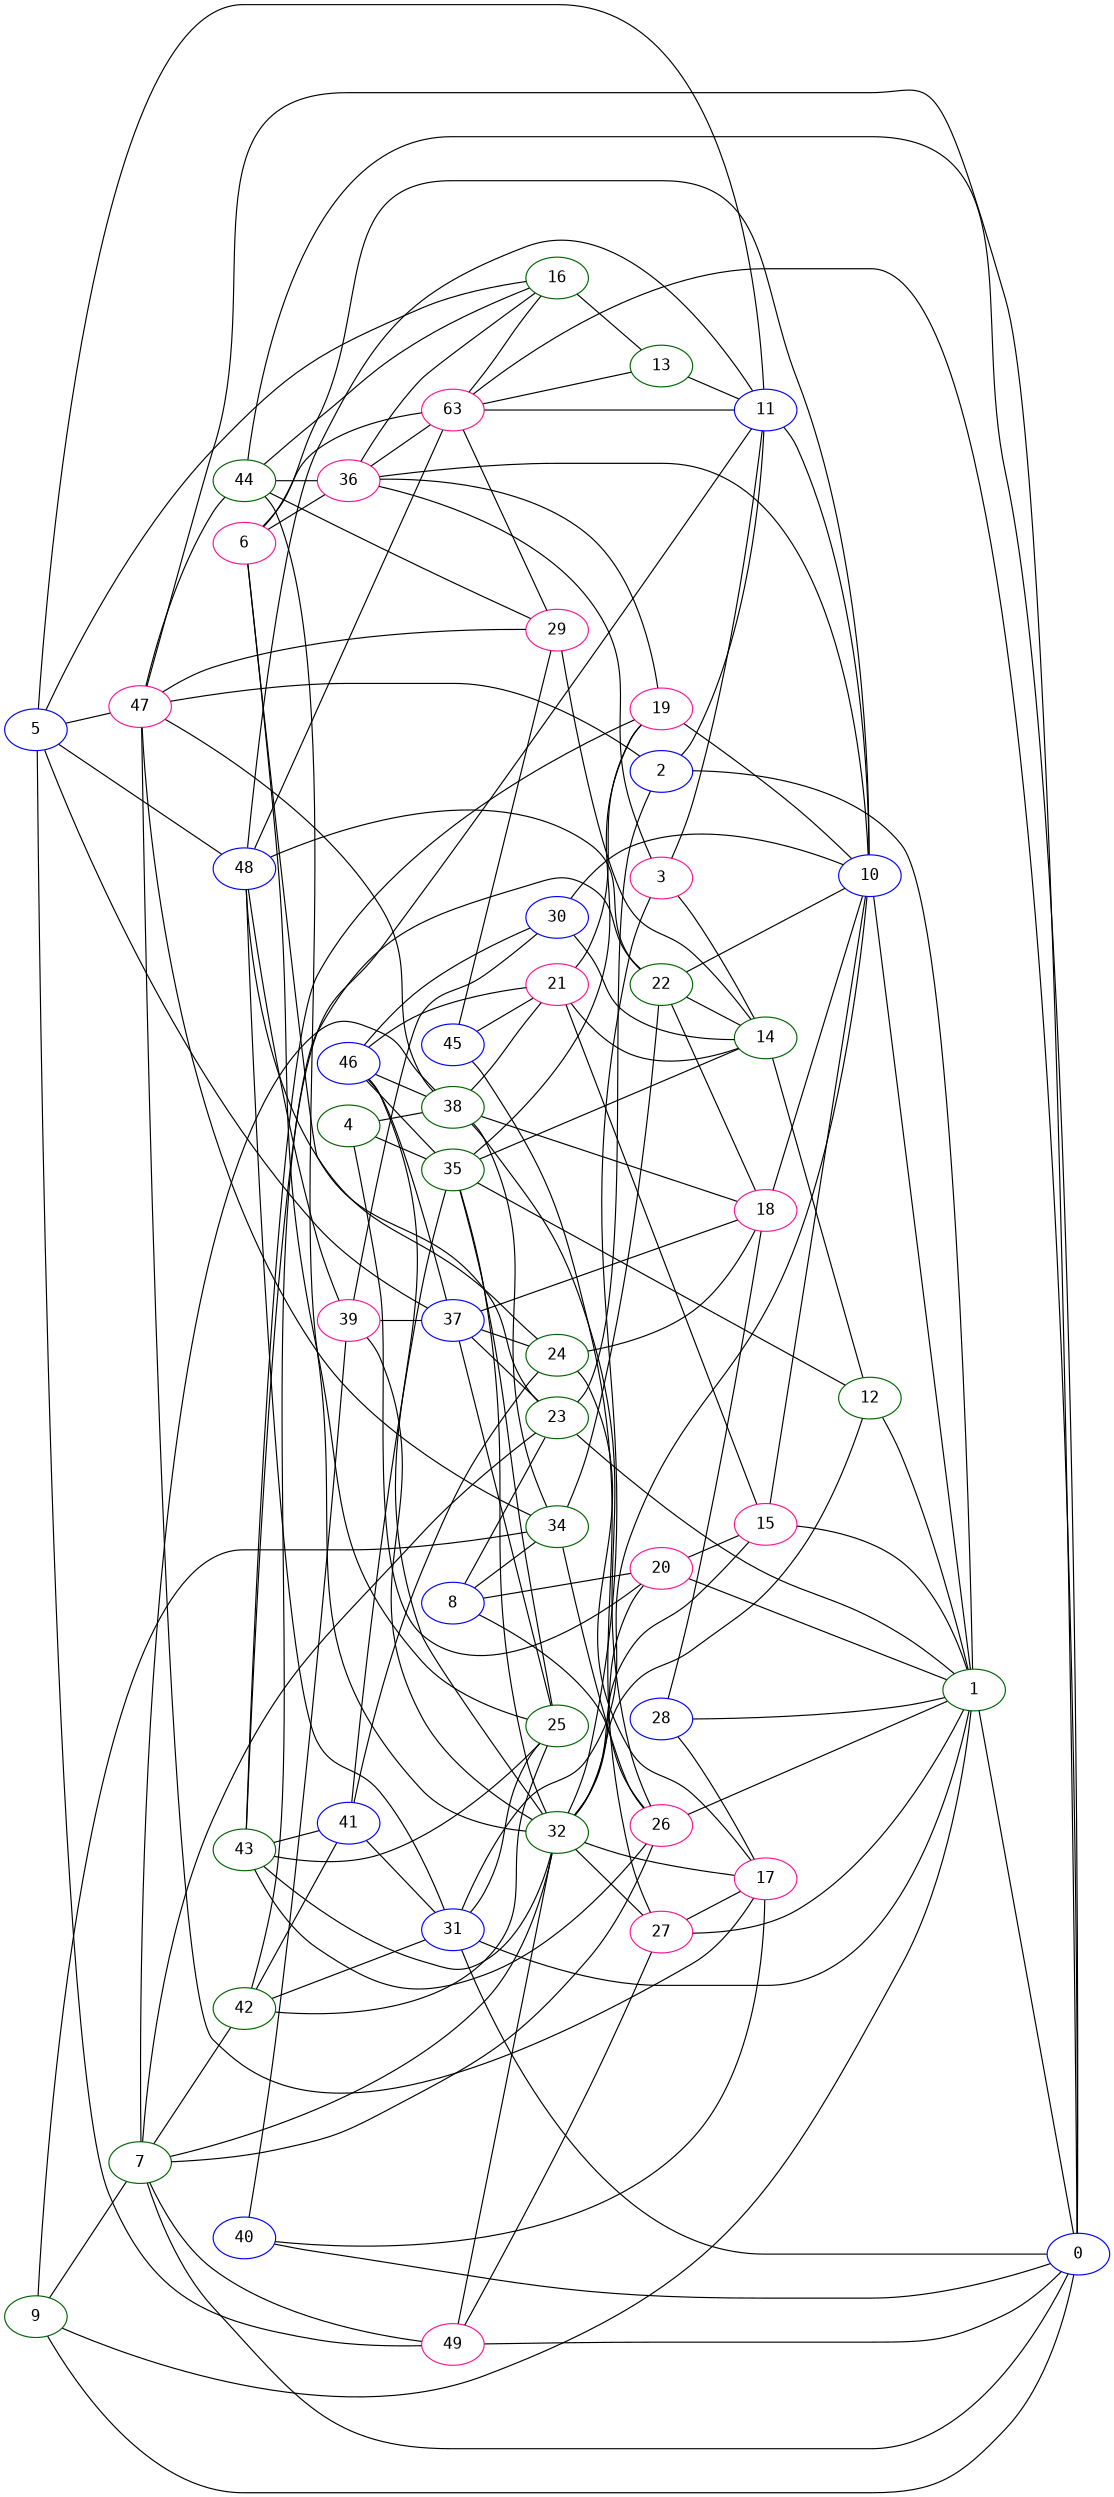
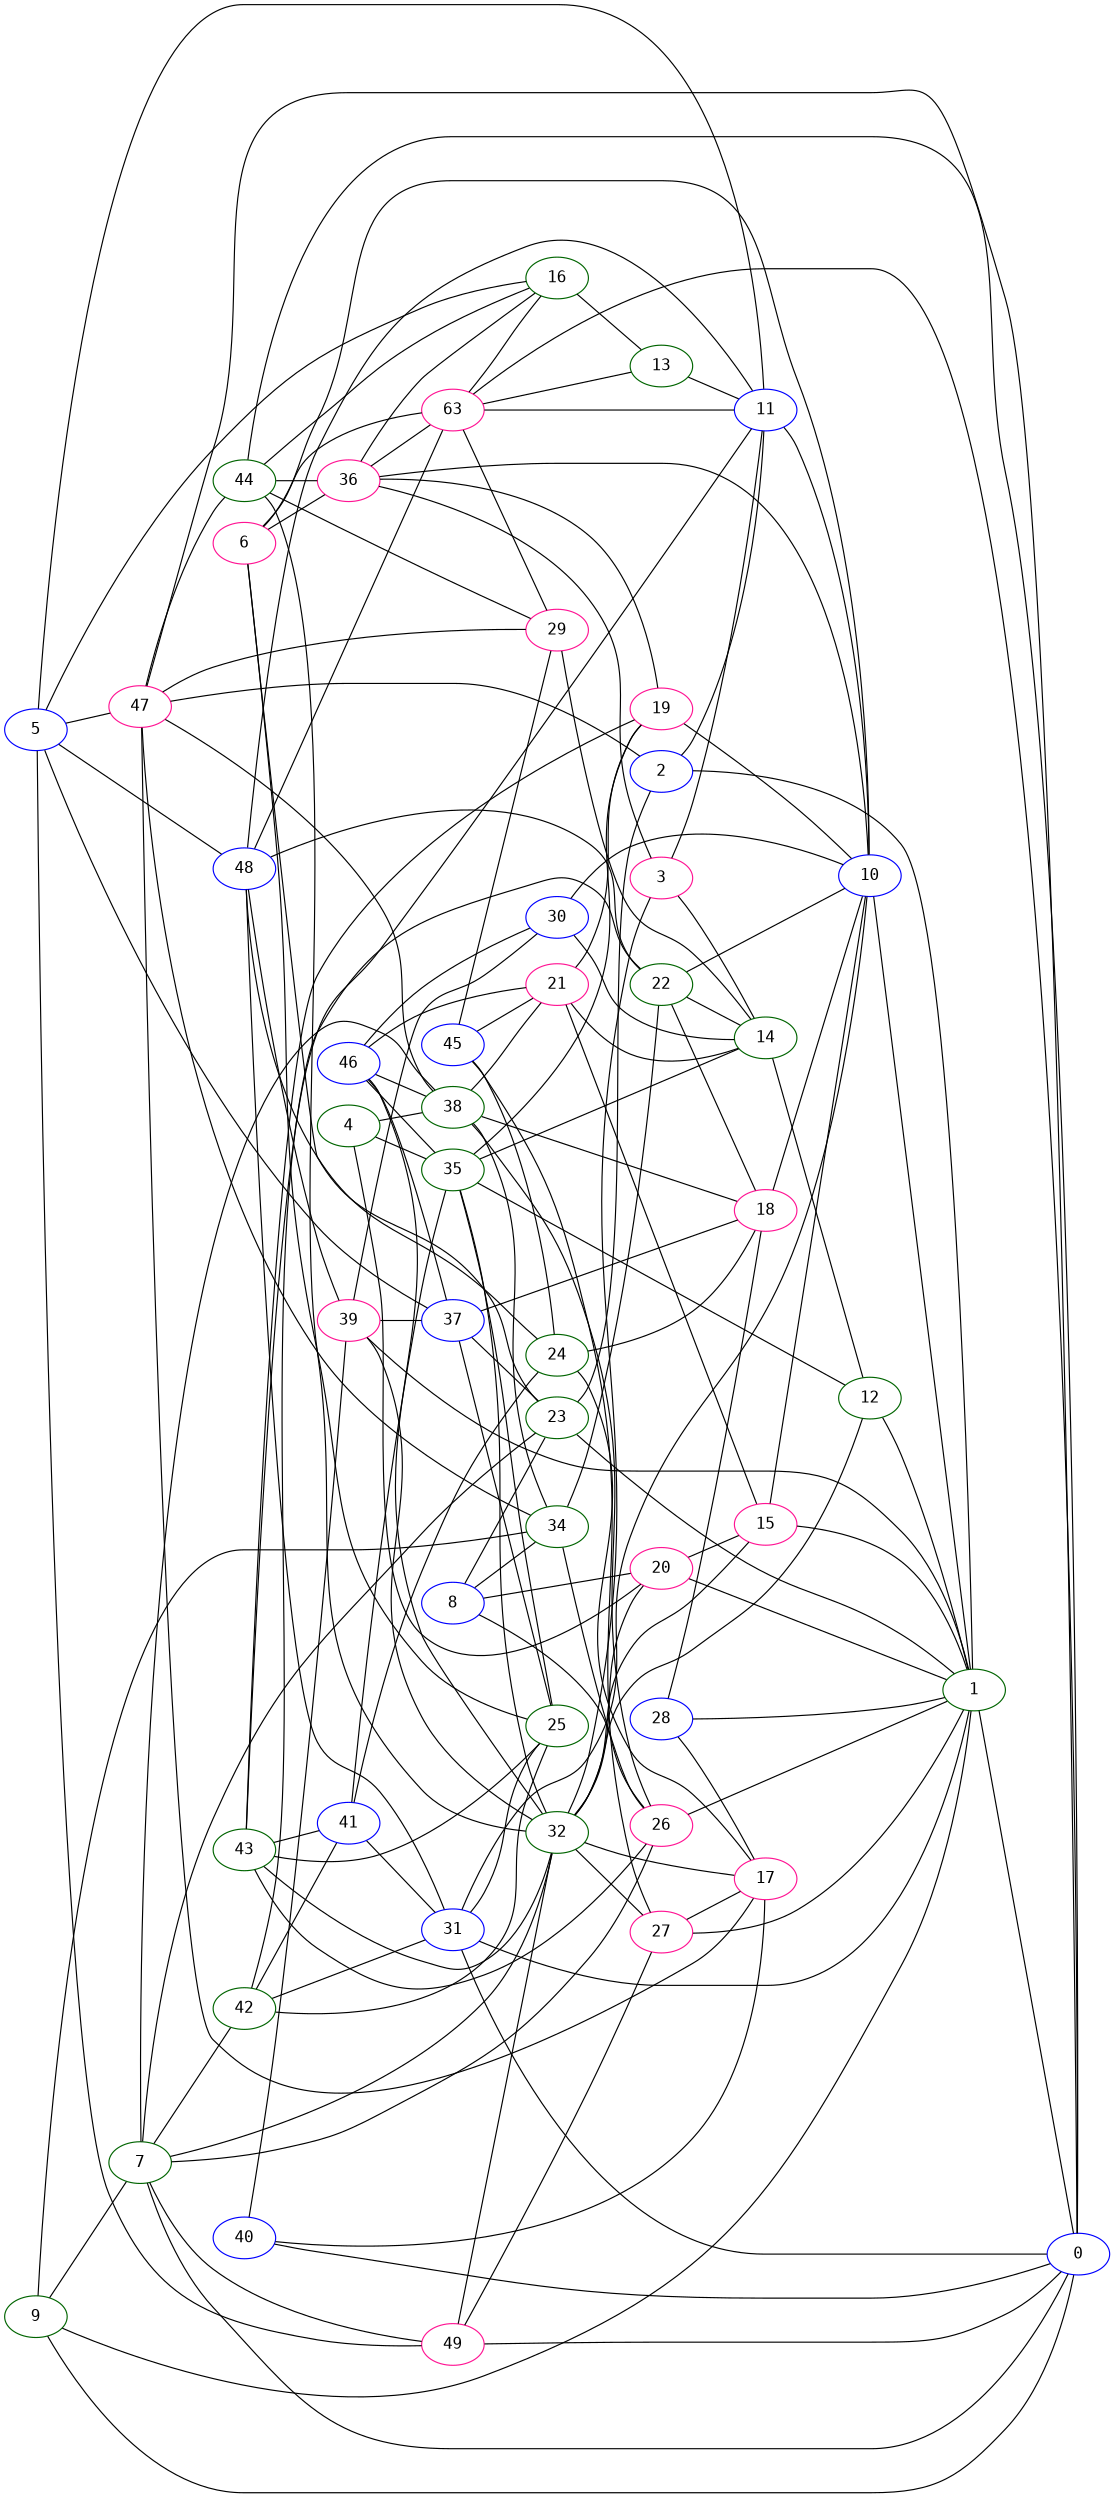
  digraph {
    fontname="DejaVu Sans Mono"
    rankdir=LR
    node [color=darkgreen fontname="DejaVu Sans Mono"]
    edge [color=black dir=none fontname="DejaVu Sans Mono"]
    8 [color=blue]
    26 [color=deeppink]
    23
    34
    20 [color=deeppink]
    1
    2 [color=blue]
    22
    15 [color=deeppink]
    16
    13
    11 [color=blue]
    47 [color=deeppink]
    29 [color=deeppink]
    0 [color=blue]
    17 [color=deeppink]
    44
    38
    14
    32
    36 [color=deeppink]
    21 [color=deeppink]
    9
    7
    49 [color=deeppink]
    42
    19 [color=deeppink]
    10 [color=blue]
    37 [color=blue]
    18 [color=deeppink]
    25
    12
    4
    35
    5 [color=blue]
    48 [color=blue]
    39 [color=deeppink]
    n38 [color=deeppink label=63]
    24
    31 [color=blue]
    27 [color=deeppink]
    30 [color=blue]
    3 [color=deeppink]
    46 [color=blue]
    40 [color=blue]
    41 [color=blue]
    28 [color=blue]
    43
    6 [color=deeppink]
    45 [color=blue]
    subgraph sub_1 {
      8
      26
      23
      34
      20
      1
      2
      22
      15
      16
      13
      11
      47
      29
      0
      17
      44
      38
      14
      32
      36
      21
      9
      7
      49
      42
      19
      10
      37
      18
      25
      12
      4
      35
      5
      48
      39
      n38
      24
      31
      27
      30
      3
      46
      40
      41
      28
      43
      6
      45
    }
    8 -> 26
    8 -> 23
    8 -> 34
    8 -> 20
    26 -> 1
    23 -> 1
    23 -> 2
    34 -> 26
    34 -> 22
    20 -> 1
    20 -> 15
    1 -> 0
    2 -> 1
    2 -> 11
    22 -> 14
    22 -> 10
    22 -> 18
    15 -> 1
    15 -> 10
    16 -> 13
    13 -> 11
    11 -> 10
    47 -> 34
    47 -> 2
    47 -> 29
    47 -> 0
    47 -> 17
    47 -> 44
    47 -> 38
    29 -> 14
    44 -> 16
    44 -> 29
    44 -> 0
    44 -> 32
    44 -> 36
    38 -> 26
    38 -> 34
    38 -> 21
    38 -> 18
    14 -> 12
    32 -> 20
    32 -> 15
    32 -> 17
    32 -> 12
    32 -> 27
    32 -> 3
    36 -> 16
    36 -> 19
    36 -> 10
    36 -> n38
    36 -> 3
    21 -> 15
    21 -> 14
    21 -> 19
    9 -> 34
    9 -> 1
    9 -> 0
    9 -> 7
    7 -> 26
    7 -> 23
    7 -> 0
    7 -> 38
    7 -> 32
    7 -> 49
    7 -> 42
    49 -> 0
    49 -> 32
    49 -> 27
    42 -> 11
    42 -> 25
    42 -> 31
    42 -> 41
    19 -> 10
    10 -> 1
    37 -> 23
    37 -> 18
    37 -> 25
    18 -> 10
    12 -> 1
    4 -> 20
    4 -> 38
    4 -> 35
    35 -> 14
    35 -> 32
    35 -> 19
    35 -> 25
    35 -> 12
    5 -> 16
    5 -> 11
    5 -> 47
    5 -> 49
    5 -> 37
    5 -> 48
    48 -> 22
    48 -> 11
    48 -> 39
    48 -> n38
    48 -> 24
    48 -> 31
+   39 -> 1
    39 -> 32
    39 -> 37
    39 -> 30
    n38 -> 16
    n38 -> 13
    n38 -> 11
    n38 -> 29
    n38 -> 0
    24 -> 17
    24 -> 18
    31 -> 1
    31 -> 0
    31 -> 10
    31 -> 25
    27 -> 1
    27 -> 17
    30 -> 14
    30 -> 10
    3 -> 11
    3 -> 14
    46 -> 38
    46 -> 32
    46 -> 21
    46 -> 37
    46 -> 35
    46 -> 30
    40 -> 0
    40 -> 17
    40 -> 39
    41 -> 35
    41 -> 24
    41 -> 31
    28 -> 1
    28 -> 17
    28 -> 18
    43 -> 26
    43 -> 22
    43 -> 32
    43 -> 19
    43 -> 25
    43 -> 41
    6 -> 23
    6 -> 36
    6 -> 10
    6 -> 25
    6 -> n38
    45 -> 29
    45 -> 21
-   37 -> 24
+   45 -> 24
    45 -> 27
  }
